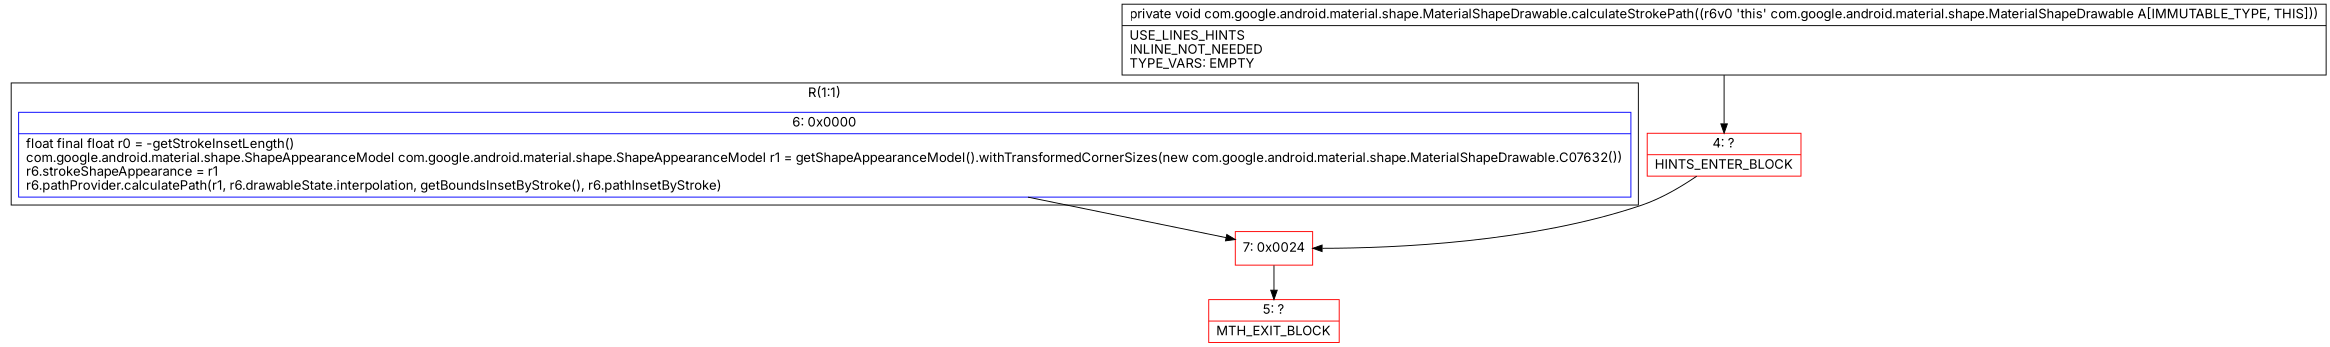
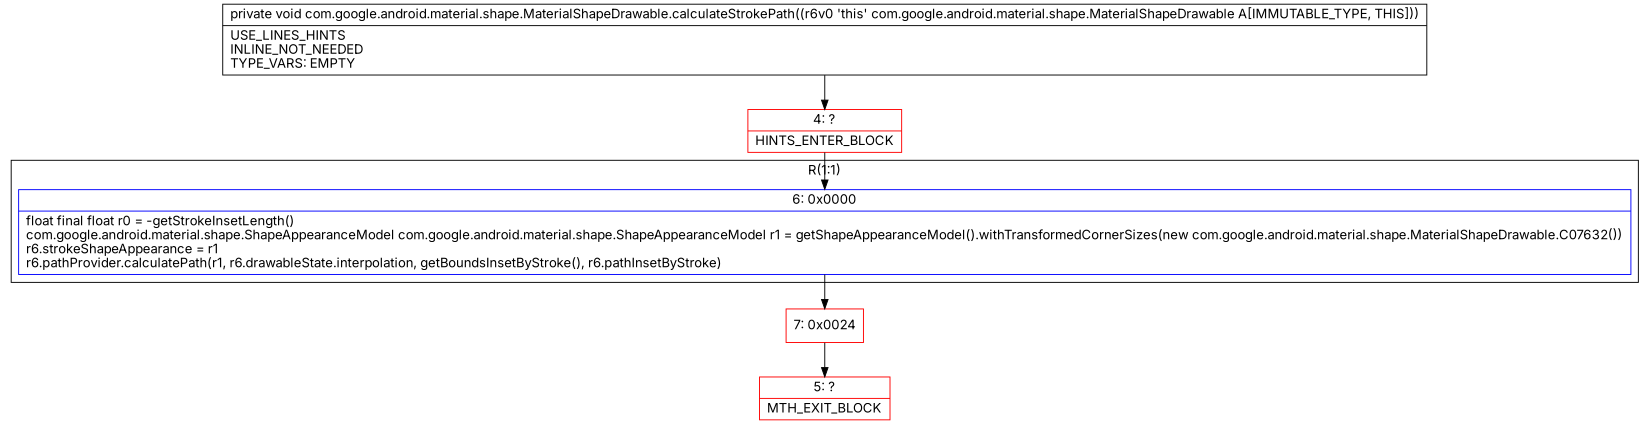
  digraph {
    fontname=Inter
    node [color=red fontname=Inter shape=record]
    edge [fontname=Inter]
    n1 [color=blue label="{6\:\ 0x0000|float final float r0 = \-getStrokeInsetLength()\lcom.google.android.material.shape.ShapeAppearanceModel com.google.android.material.shape.ShapeAppearanceModel r1 = getShapeAppearanceModel().withTransformedCornerSizes(new com.google.android.material.shape.MaterialShapeDrawable.C07632())\lr6.strokeShapeAppearance = r1\lr6.pathProvider.calculatePath(r1, r6.drawableState.interpolation, getBoundsInsetByStroke(), r6.pathInsetByStroke)\l}"]
    n2 [label="{7\:\ 0x0024}"]
    n3 [label="{5\:\ ?|MTH_EXIT_BLOCK\l}"]
    n4 [label="{4\:\ ?|HINTS_ENTER_BLOCK\l}"]
    n5 [label="{private void com.google.android.material.shape.MaterialShapeDrawable.calculateStrokePath((r6v0 'this' com.google.android.material.shape.MaterialShapeDrawable A[IMMUTABLE_TYPE, THIS]))  | USE_LINES_HINTS\lINLINE_NOT_NEEDED\lTYPE_VARS: EMPTY\l}" color=""]
    subgraph cluster_1 {
      label="R(1:1)"
      n1
    }
    n1 -> n2
    n2 -> n3
-   n4 -> n2
+   n4 -> n1
    n5 -> n4
  }
